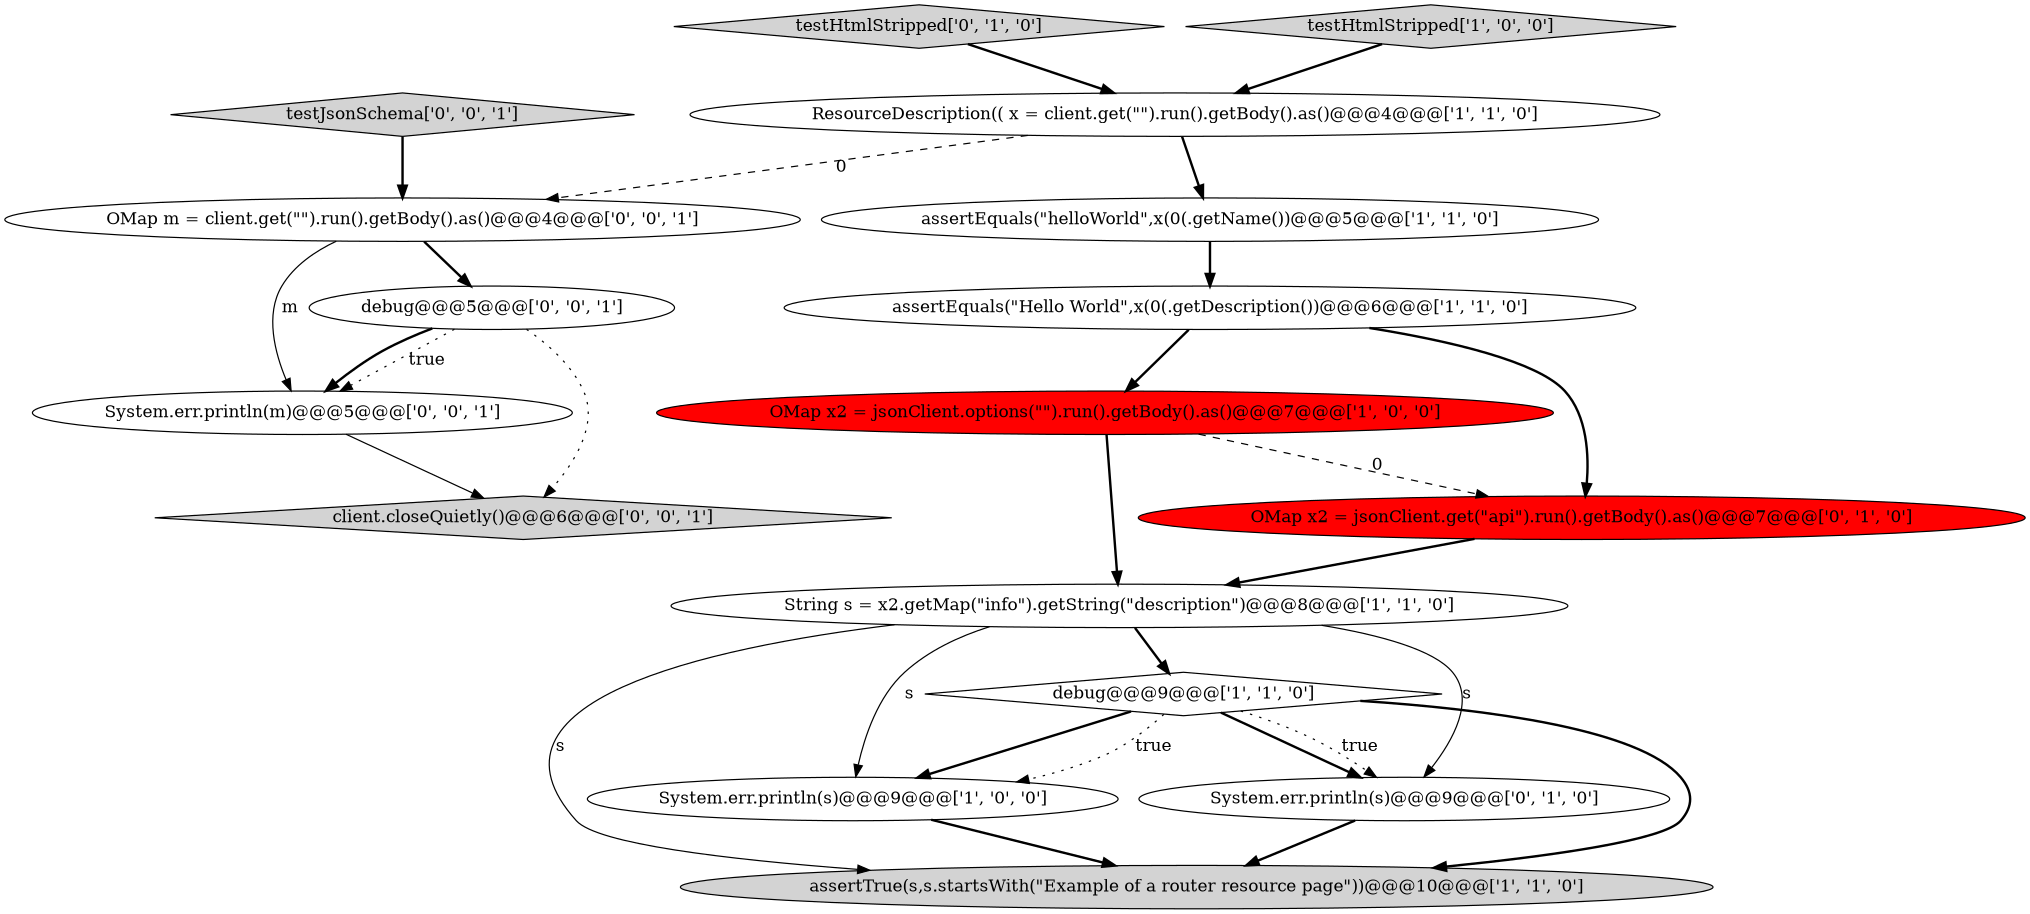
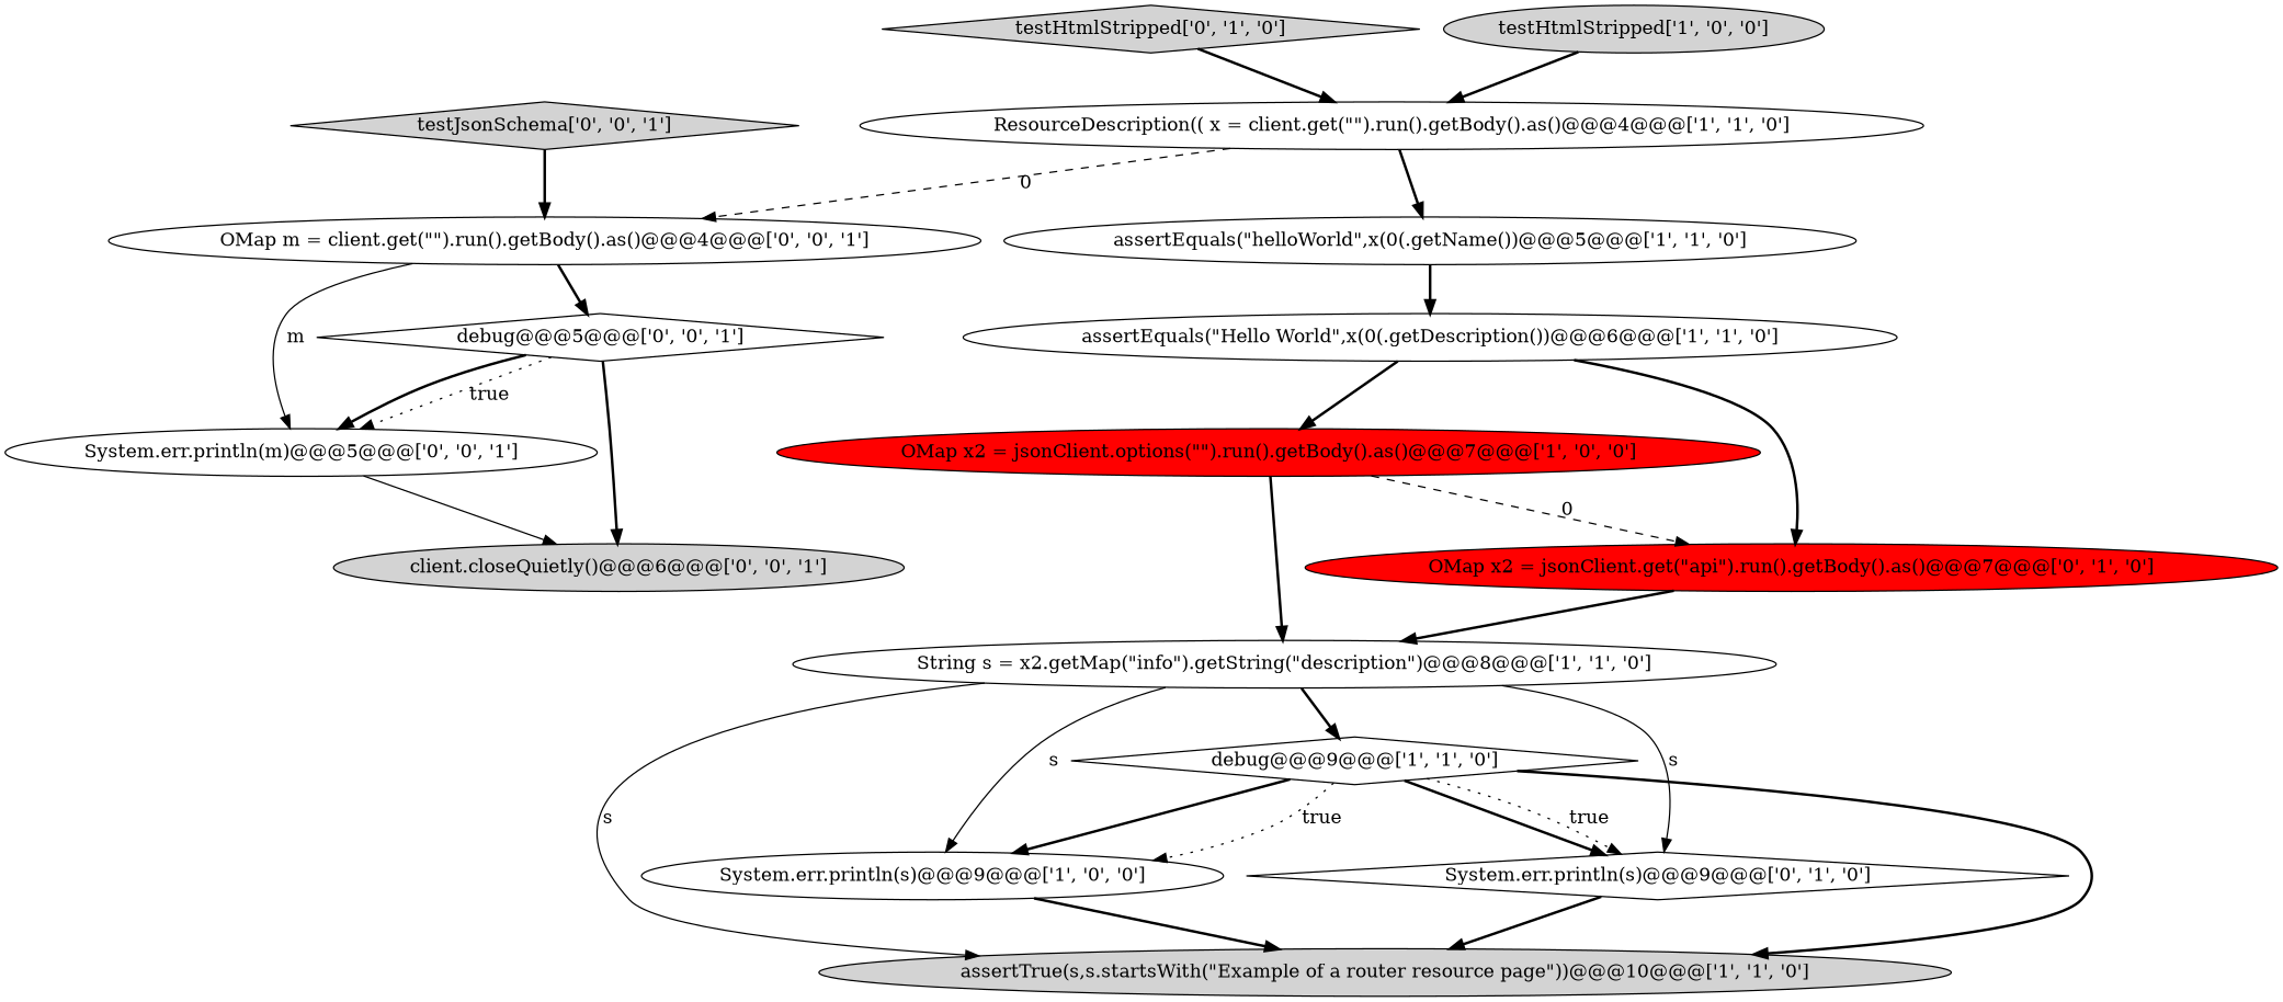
  digraph {
    node [fillcolor=white shape=ellipse style=filled]
    edge [style=bold]
    n1 [label="OMap m = client.get(\"\").run().getBody().as()@@@4@@@['0', '0', '1']"]
-   n2 [label="debug@@@5@@@['0', '0', '1']"]
+   n2 [label="debug@@@5@@@['0', '0', '1']" shape=diamond]
    n3 [label="System.err.println(m)@@@5@@@['0', '0', '1']"]
-   n4 [fillcolor=lightgray label="client.closeQuietly()@@@6@@@['0', '0', '1']" shape=diamond]
+   n4 [fillcolor=lightgray label="client.closeQuietly()@@@6@@@['0', '0', '1']"]
    n5 [label="String s = x2.getMap(\"info\").getString(\"description\")@@@8@@@['1', '1', '0']"]
-   n6 [label="System.err.println(s)@@@9@@@['0', '1', '0']"]
+   n6 [label="System.err.println(s)@@@9@@@['0', '1', '0']" shape=diamond]
    n7 [label="System.err.println(s)@@@9@@@['1', '0', '0']"]
    n8 [label="debug@@@9@@@['1', '1', '0']" shape=diamond]
    n9 [fillcolor=lightgray label="assertTrue(s,s.startsWith(\"Example of a router resource page\"))@@@10@@@['1', '1', '0']"]
    n10 [label="ResourceDescription(( x = client.get(\"\").run().getBody().as()@@@4@@@['1', '1', '0']"]
    n11 [label="assertEquals(\"helloWorld\",x(0(.getName())@@@5@@@['1', '1', '0']"]
    n12 [label="assertEquals(\"Hello World\",x(0(.getDescription())@@@6@@@['1', '1', '0']"]
    n13 [fillcolor=red label="OMap x2 = jsonClient.options(\"\").run().getBody().as()@@@7@@@['1', '0', '0']"]
    n14 [fillcolor=red label="OMap x2 = jsonClient.get(\"api\").run().getBody().as()@@@7@@@['0', '1', '0']"]
    n15 [fillcolor=lightgray label="testHtmlStripped['0', '1', '0']" shape=diamond]
-   n16 [fillcolor=lightgray label="testHtmlStripped['1', '0', '0']" shape=diamond]
+   n16 [fillcolor=lightgray label="testHtmlStripped['1', '0', '0']"]
    n17 [fillcolor=lightgray label="testJsonSchema['0', '0', '1']" shape=diamond]
    n1 -> n2
    n1 -> n3 [label=m style=solid]
    n2 -> n3 [label=true style=dotted]
    n2 -> n3
-   n2 -> n4 [style=dotted]
+   n2 -> n4
    n3 -> n4 [style=solid]
    n5 -> n6 [label=s style=solid]
    n5 -> n7 [label=s style=solid]
    n5 -> n8
    n5 -> n9 [label=s style=solid]
    n6 -> n9
    n7 -> n9
    n8 -> n6
    n8 -> n6 [label=true style=dotted]
    n8 -> n7 [label=true style=dotted]
    n8 -> n7
    n8 -> n9
    n10 -> n1 [label=0 style=dashed]
    n10 -> n11
    n11 -> n12
    n12 -> n13
    n12 -> n14
    n13 -> n5
    n13 -> n14 [label=0 style=dashed]
    n14 -> n5
    n15 -> n10
    n16 -> n10
    n17 -> n1
  }
